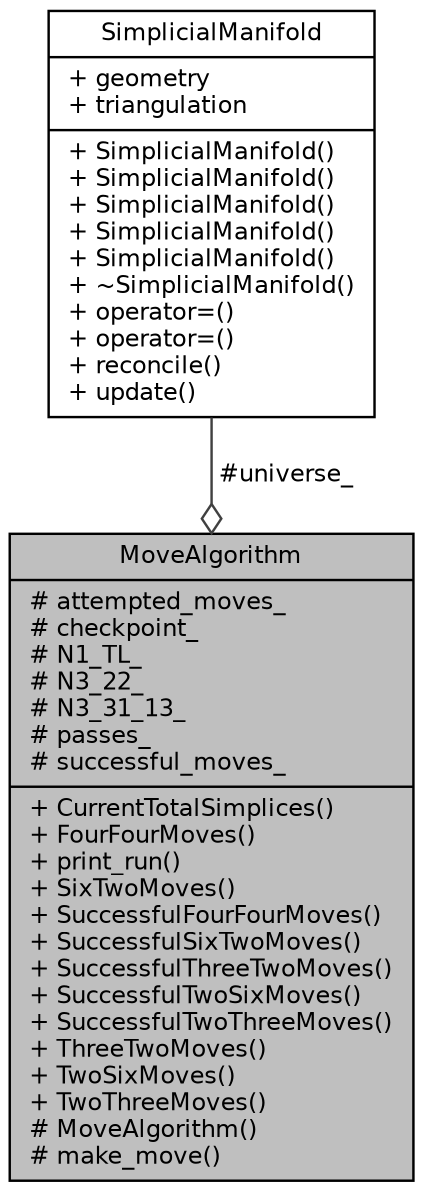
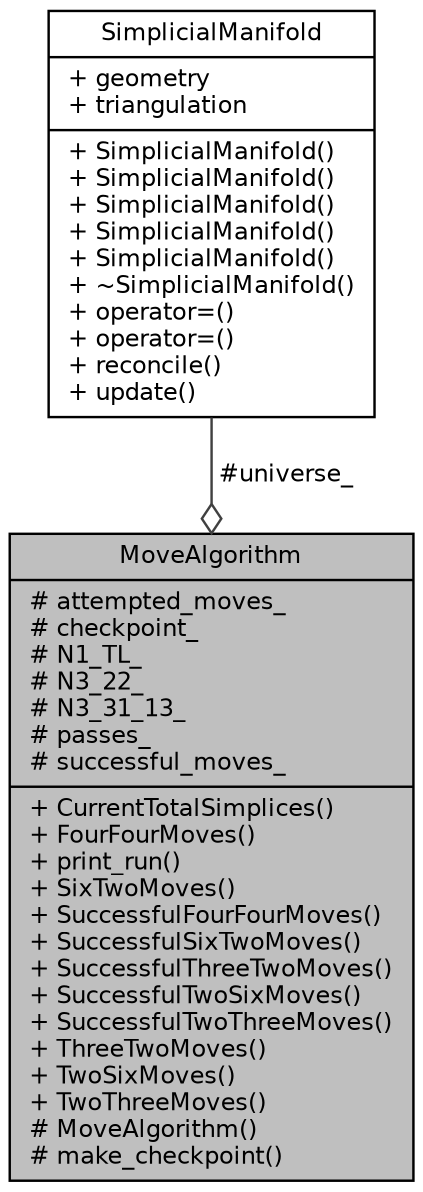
  digraph {
    node [color=black fontname=Helvetica fontsize=10 shape=record style=filled]
-   n1 [fillcolor=grey75 fontcolor=black height=0.2 label="{MoveAlgorithm\n|# attempted_moves_\l# checkpoint_\l# N1_TL_\l# N3_22_\l# N3_31_13_\l# passes_\l# successful_moves_\l|+ CurrentTotalSimplices()\l+ FourFourMoves()\l+ print_run()\l+ SixTwoMoves()\l+ SuccessfulFourFourMoves()\l+ SuccessfulSixTwoMoves()\l+ SuccessfulThreeTwoMoves()\l+ SuccessfulTwoSixMoves()\l+ SuccessfulTwoThreeMoves()\l+ ThreeTwoMoves()\l+ TwoSixMoves()\l+ TwoThreeMoves()\l# MoveAlgorithm()\l# make_move()\l}" width=0.4]
+   n1 [fillcolor=grey75 fontcolor=black height=0.2 label="{MoveAlgorithm\n|# attempted_moves_\l# checkpoint_\l# N1_TL_\l# N3_22_\l# N3_31_13_\l# passes_\l# successful_moves_\l|+ CurrentTotalSimplices()\l+ FourFourMoves()\l+ print_run()\l+ SixTwoMoves()\l+ SuccessfulFourFourMoves()\l+ SuccessfulSixTwoMoves()\l+ SuccessfulThreeTwoMoves()\l+ SuccessfulTwoSixMoves()\l+ SuccessfulTwoThreeMoves()\l+ ThreeTwoMoves()\l+ TwoSixMoves()\l+ TwoThreeMoves()\l# MoveAlgorithm()\l# make_checkpoint()\l}" width=0.4]
    n2 [fillcolor=white height=0.2 label="{SimplicialManifold\n|+ geometry\l+ triangulation\l|+ SimplicialManifold()\l+ SimplicialManifold()\l+ SimplicialManifold()\l+ SimplicialManifold()\l+ SimplicialManifold()\l+ ~SimplicialManifold()\l+ operator=()\l+ operator=()\l+ reconcile()\l+ update()\l}" width=0.4]
    n2 -> n1 [arrowhead=odiamond color=grey25 fontname=Helvetica fontsize=10 label=" #universe_" labelfontname=Helvetica labelfontsize=10 style=solid]
  }
